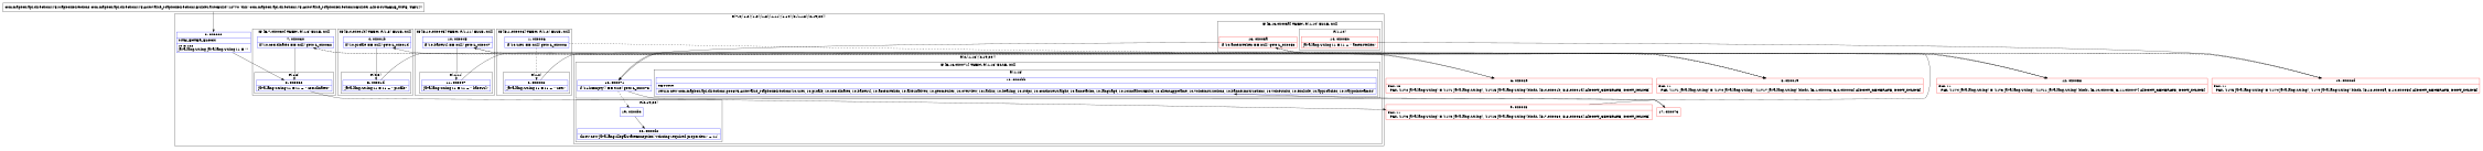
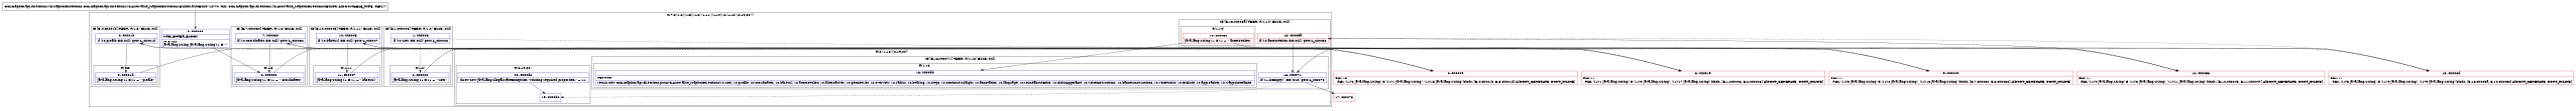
  digraph {
    node [color=blue shape=record]
    n1 [label="{2\:\ 0x0008|java.lang.String r1 = r1 + \" user\"\l}"]
    n2 [label="{1\:\ 0x0006|if (r0.user == null) goto L_0x0008\l}"]
    n3 [label="{5\:\ 0x001d|java.lang.String r1 = r1 + \" profile\"\l}"]
    n4 [label="{4\:\ 0x001b|if (r0.profile == null) goto L_0x001d\l}"]
    n5 [label="{8\:\ 0x0032|java.lang.String r1 = r1 + \" coordinates\"\l}"]
    n6 [label="{7\:\ 0x0030|if (r0.coordinates == null) goto L_0x0032\l}"]
    n7 [label="{11\:\ 0x0047|java.lang.String r1 = r1 + \" baseUrl\"\l}"]
    n8 [label="{10\:\ 0x0045|if (r0.baseUrl == null) goto L_0x0047\l}"]
    n9 [color=red label="{14\:\ 0x005c|java.lang.String r1 = r1 + \" accessToken\"\l}"]
    n10 [color=red label="{13\:\ 0x005a|if (r0.accessToken == null) goto L_0x005c\l}"]
    n11 [label="{18\:\ 0x00bb|RETURN\l|return new com.mapbox.api.directions.p008v5.AutoValue_MapboxDirections(r0.user, r0.profile, r0.coordinates, r0.baseUrl, r0.accessToken, r0.alternatives, r0.geometries, r0.overview, r0.radius, r0.bearing, r0.steps, r0.continueStraight, r0.annotation, r0.language, r0.roundaboutExits, r0.clientAppName, r0.voiceInstructions, r0.bannerInstructions, r0.voiceUnits, r0.exclude, r0.approaches, r0.waypointNames)\l}"]
    n12 [label="{16\:\ 0x0071|if (r1.isEmpty() == true) goto L_0x0073\l}"]
    n13 [label="{19\:\ 0x00bc}"]
    n14 [label="{20\:\ 0x00d2|throw new java.lang.IllegalStateException(\"Missing required properties:\" + r1)\l}"]
    n15 [label="{0\:\ 0x0000|MTH_ENTER_BLOCK\l|r0 = r22\ljava.lang.String java.lang.String r1 = \"\"\l}"]
    n16 [color=red label="{3\:\ 0x0019|PHI: r1 \l  PHI: (r1v1 java.lang.String) = (r1v0 java.lang.String), (r1v17 java.lang.String) binds: [B:1:0x0006, B:2:0x0008] A[DONT_GENERATE, DONT_INLINE]\l}"]
    n17 [color=red label="{6\:\ 0x002e|PHI: r5 \l  PHI: (r1v2 java.lang.String) = (r1v1 java.lang.String), (r1v15 java.lang.String) binds: [B:4:0x001b, B:5:0x001d] A[DONT_GENERATE, DONT_INLINE]\l}"]
    n18 [color=red label="{9\:\ 0x0043|PHI: r1 \l  PHI: (r1v3 java.lang.String) = (r1v2 java.lang.String), (r1v13 java.lang.String) binds: [B:7:0x0030, B:8:0x0032] A[DONT_GENERATE, DONT_INLINE]\l}"]
    n19 [color=red label="{12\:\ 0x0058|PHI: r1 \l  PHI: (r1v4 java.lang.String) = (r1v3 java.lang.String), (r1v11 java.lang.String) binds: [B:10:0x0045, B:11:0x0047] A[DONT_GENERATE, DONT_INLINE]\l}"]
    n20 [color=red label="{15\:\ 0x006d|PHI: r1 \l  PHI: (r1v5 java.lang.String) = (r1v4 java.lang.String), (r1v9 java.lang.String) binds: [B:13:0x005a, B:14:0x005c] A[DONT_GENERATE, DONT_INLINE]\l}"]
    n21 [color=red label="{17\:\ 0x0073}"]
    n22 [label="{com.mapbox.api.directions.v5.MapboxDirections com.mapbox.api.directions.v5.AutoValue_MapboxDirections.Builder.autoBuild((r27v0 'this' com.mapbox.api.directions.v5.AutoValue_MapboxDirections$Builder A[IMMUTABLE_TYPE, THIS])) }" color=""]
    subgraph cluster_1 {
      label="R(7:0|(1:2)|(1:5)|(1:8)|(1:11)|(1:14)|(2:(1:18)|(2:19|20)))"
      n15
      subgraph cluster_2 {
        label="IF [B:1:0x0006] THEN: R(1:2) ELSE: null"
        n2
        subgraph cluster_3 {
          label="R(1:2)"
          n1
        }
      }
      subgraph cluster_4 {
        label="IF [B:4:0x001b] THEN: R(1:5) ELSE: null"
        n4
        subgraph cluster_5 {
          label="R(4:5)"
          n3
        }
      }
      subgraph cluster_6 {
        label="IF [B:7:0x0030] THEN: R(1:8) ELSE: null"
        n6
        subgraph cluster_7 {
          label="R(1:8)"
          n5
        }
      }
      subgraph cluster_8 {
        label="IF [B:10:0x0045] THEN: R(1:11) ELSE: null"
        n8
        subgraph cluster_9 {
          label="R(1:11)"
          n7
        }
      }
      subgraph cluster_10 {
        label="IF [B:13:0x005a] THEN: R(1:14) ELSE: null"
        n10
        subgraph cluster_11 {
          label="R(1:14)"
          n9
        }
      }
      subgraph cluster_12 {
        label="R(2:(1:18)|(2:19|20))"
        subgraph cluster_13 {
          label="IF [B:16:0x0071] THEN: R(1:18) ELSE: null"
          n12
          subgraph cluster_14 {
            label="R(1:18)"
            n11
          }
        }
        subgraph cluster_15 {
          label="R(2:19|20)"
          n13
          n14
        }
      }
    }
    n1 -> n16
    n2 -> n1 [style=dashed]
    n2 -> n16 [style=dashed]
    n3 -> n17
    n4 -> n3
    n4 -> n17 [style=dashed]
    n5 -> n18
    n6 -> n5
-   n6 -> n16 [style=dashed]
+   n6 -> n18 [style=dashed]
    n7 -> n19
    n8 -> n7
    n8 -> n19 [style=dashed]
    n9 -> n20
    n10 -> n12
    n10 -> n20 [style=dashed]
    n12 -> n13 [style=dashed]
    n12 -> n21
-   n13 -> n14
+   n14 -> n13
    n15 -> n5
-   n16 -> n4 [style=dashed]
-   n17 -> n6 [style=dashed]
+   n16 -> n4
+   n17 -> n6
    n18 -> n8
    n19 -> n10
    n20 -> n12
-   n21 -> n11
+   n9 -> n11
    n22 -> n15
  }
